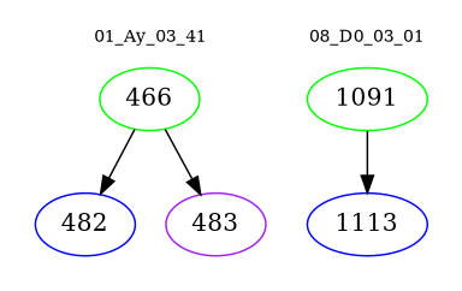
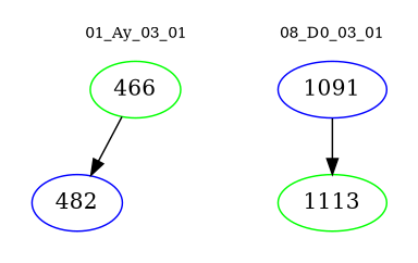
  digraph {
    node [color=green]
    edge [color=black]
    n1 [label=466]
    n2 [color=blue label=482]
-   n3 [color=purple label=483]
-   n4 [label=1091]
-   n5 [color=blue label=1113]
+   n4 [color=blue label=1091]
+   n5 [label=1113]
    subgraph cluster_1 {
      color=white
      fontsize=10
-     label="01_Ay_03_41"
+     label="01_Ay_03_01"
      n1
      n2
-     n3
    }
    subgraph cluster_2 {
      color=white
      fontsize=10
      label="08_D0_03_01"
      n4
      n5
    }
    n1 -> n2
-   n1 -> n3
    n4 -> n5
  }
